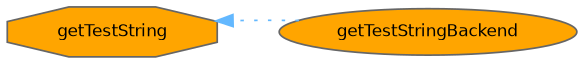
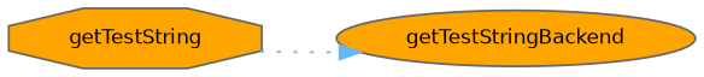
  digraph {
    rankdir=LR
    node [fillcolor=orange fontname=Helvetica fontsize=10 style=filled]
    n1 [color=gray40 fontcolor=black height=0.2 label=getTestString shape=octagon width=0.4]
    n2 [color=grey40 height=0.2 label=getTestStringBackend shape=ellipse width=0.4]
-   n2 -> n1 [color=steelblue1 fontname=Helvetica fontsize=10 labelfontname=Helvetica labelfontsize=10 style=dotted]
+   n1 -> n2 [color=steelblue1 fontname=Helvetica fontsize=10 labelfontname=Helvetica labelfontsize=10 style=dotted]
  }
